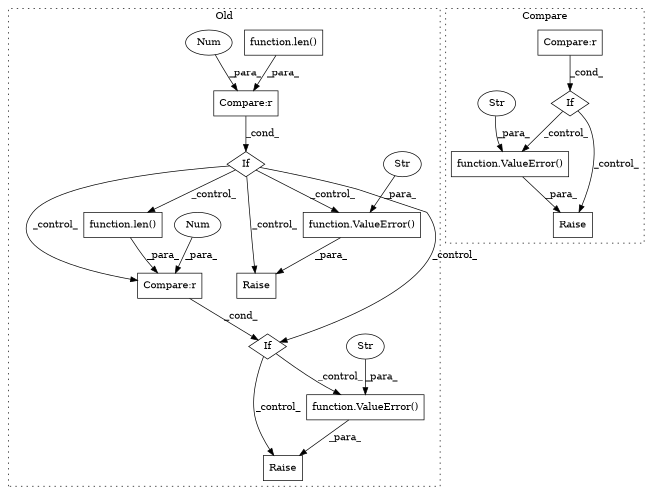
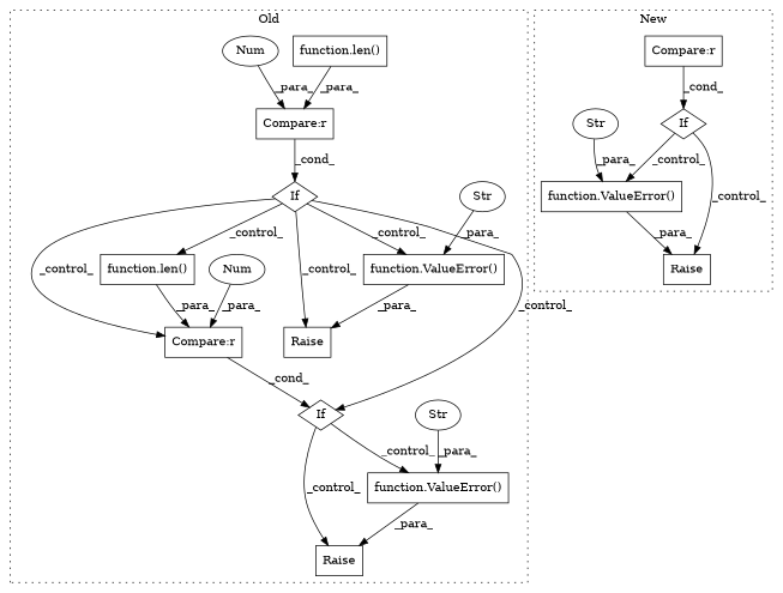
  digraph {
    node [a=75 l="11,1" shape=box]
    n1 [label="function.ValueError()" s="4663,4818"]
    n2 [a=91 l=6 label=Raise s=4657]
    n3 [a=66 l=144 label=Str s=4674 shape=ellipse]
    n4 [a=96 l=3 label=If s=4567 shape=diamond]
    n5 [a=40 l=28 label="Compare:r" s=4611]
    n6 [a=96 l=3 label=If s=4897 shape=diamond]
    n7 [a=40 l=28 label="Compare:r" s=4941]
    n8 [a=91 l=6 label=Raise s=5453]
    n9 [label="function.ValueError()" s="5459,5622"]
    n10 [a=66 l=152 label=Str s=5470 shape=ellipse]
    n11 [a=76 l=1 label=Num s=4968 shape=ellipse]
    n12 [l="4,1" label="function.len()" s="4611,4633"]
    n13 [a=76 l=1 label=Num s=4638 shape=ellipse]
    n14 [l="4,1" label="function.len()" s="4941,4963"]
    n15 [a=96 l=3 label=If s=4966 shape=diamond]
    n16 [a=40 l=22 label="Compare:r" s=4969]
    n17 [a=91 l=6 label=Raise s=5013]
    n18 [label="function.ValueError()" s="5019,5184"]
    n19 [a=66 l=154 label=Str s=5030 shape=ellipse]
    subgraph cluster_1 {
      label=Old
      style=dotted
      n1
      n2
      n3
      n4
      n5
      n6
      n7
      n8
      n9
      n10
      n11
      n12
      n13
      n14
    }
    subgraph cluster_2 {
-     label=Compare
+     label=New
      style=dotted
      n15
      n16
      n17
      n18
      n19
    }
    n1 -> n2 [label=_para_]
    n3 -> n1 [label=_para_]
    n4 -> n1 [label=_control_]
    n4 -> n2 [label=_control_]
    n4 -> n6 [label=_control_]
    n4 -> n7 [label=_control_]
    n4 -> n14 [label=_control_]
    n5 -> n4 [label=_cond_]
    n6 -> n8 [label=_control_]
    n6 -> n9 [label=_control_]
    n7 -> n6 [label=_cond_]
    n9 -> n8 [label=_para_]
    n10 -> n9 [label=_para_]
    n11 -> n7 [label=_para_]
    n12 -> n5 [label=_para_]
    n13 -> n5 [label=_para_]
    n14 -> n7 [label=_para_]
    n15 -> n17 [label=_control_]
    n15 -> n18 [label=_control_]
    n16 -> n15 [label=_cond_]
    n18 -> n17 [label=_para_]
    n19 -> n18 [label=_para_]
  }
